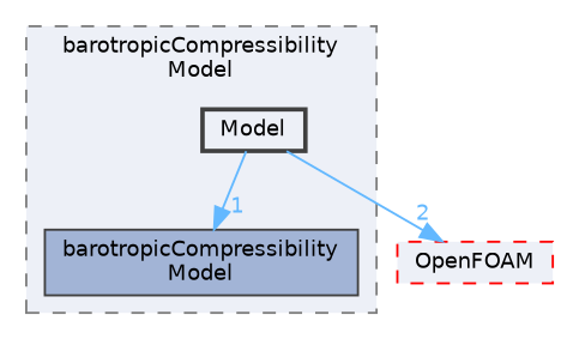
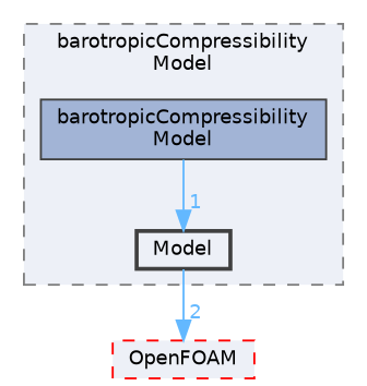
  digraph {
    compound=true
    node [color=grey25 fillcolor="#edf0f7" fontname=Helvetica fontsize=10 shape=box]
    edge [color=steelblue1 fontcolor=steelblue1 fontname=Helvetica fontsize=10 labeldistance=1.5 labelfontname=Helvetica labelfontsize=10]
    n1 [fillcolor="#a2b4d6" height=0.2 label="barotropicCompressibility\lModel" style=filled width=0.4]
    n2 [height=0.2 label=Model style="filled,bold" width=0.4]
    n3 [color=red height=0.2 label=OpenFOAM style="filled,dashed" width=0.4]
    subgraph cluster_1 {
      bgcolor="#edf0f7"
      fontname=Helvetica
      fontsize=10
      label="barotropicCompressibility\lModel"
      pencolor=grey50
      style="filled,dashed"
      n1
      n2
    }
-   n2 -> n1 [headlabel=1]
+   n1 -> n2 [headlabel=1]
    n2 -> n3 [headlabel=2]
  }
